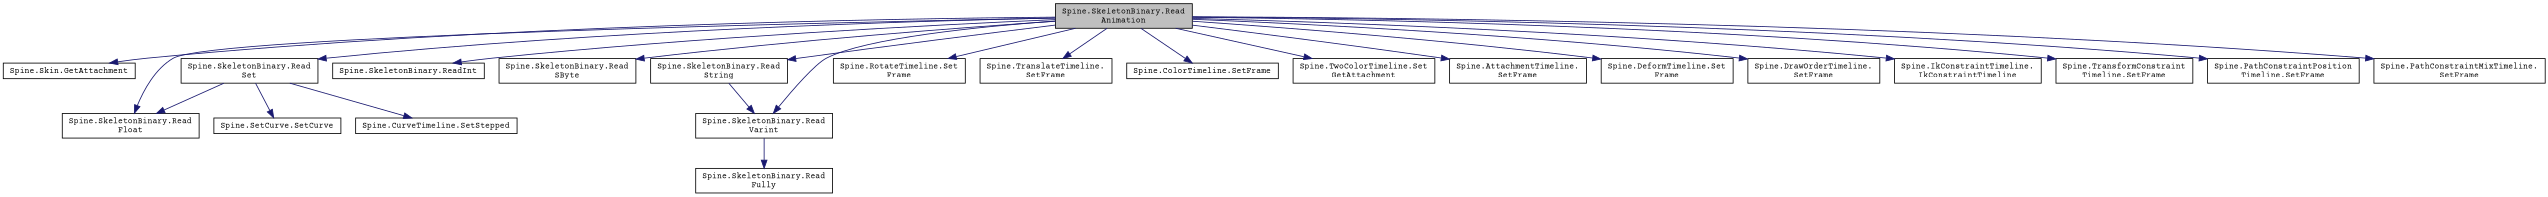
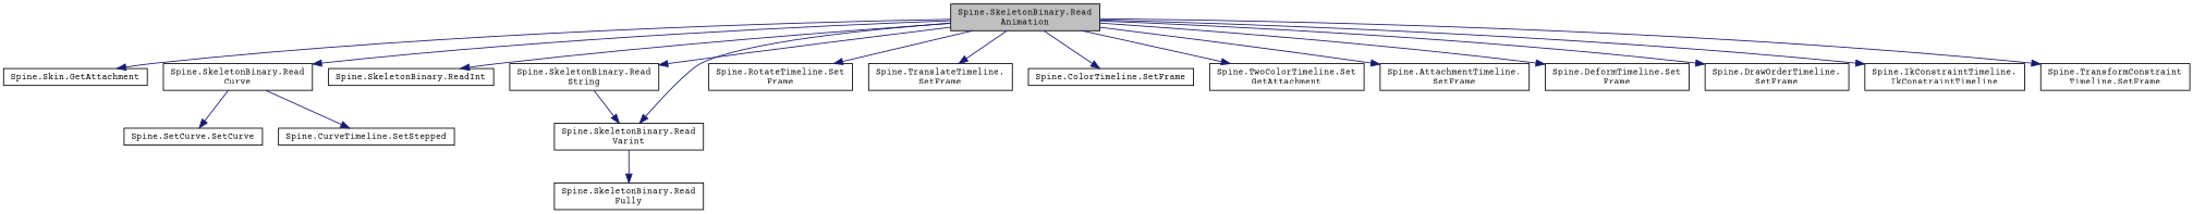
  digraph {
    fontname="Courier Prime"
    rankdir=TB
    node [color=black fillcolor=white fontname="Courier Prime" fontsize=10 shape=record style=filled]
    edge [color=midnightblue fontname="Courier Prime" fontsize=10 labelfontname=Helvetica labelfontsize=10 style=solid]
    n1 [fillcolor=grey75 fontcolor=black height=0.2 label="Spine.SkeletonBinary.Read\lAnimation" width=0.4]
    n2 [height=0.2 label="Spine.Skin.GetAttachment" width=0.4]
-   n3 [height=0.2 label="Spine.SkeletonBinary.Read\lSet" width=0.4]
-   n4 [height=0.2 label="Spine.SkeletonBinary.Read\lFloat" width=0.4]
+   n3 [height=0.2 label="Spine.SkeletonBinary.Read\lCurve" width=0.4]
    n5 [height=0.2 label="Spine.SkeletonBinary.ReadInt" width=0.4]
-   n6 [height=0.2 label="Spine.SkeletonBinary.Read\lSByte" width=0.4]
    n7 [height=0.2 label="Spine.SkeletonBinary.Read\lString" width=0.4]
    n8 [height=0.2 label="Spine.SkeletonBinary.Read\lVarint" width=0.4]
    n9 [height=0.2 label="Spine.RotateTimeline.Set\lFrame" width=0.4]
    n10 [height=0.2 label="Spine.TranslateTimeline.\lSetFrame" width=0.4]
    n11 [height=0.2 label="Spine.ColorTimeline.SetFrame" width=0.4]
    n12 [height=0.2 label="Spine.TwoColorTimeline.Set\lGetAttachment" width=0.4]
    n13 [height=0.2 label="Spine.AttachmentTimeline.\lSetFrame" width=0.4]
    n14 [height=0.2 label="Spine.DeformTimeline.Set\lFrame" width=0.4]
    n15 [height=0.2 label="Spine.DrawOrderTimeline.\lSetFrame" width=0.4]
    n16 [height=0.2 label="Spine.IkConstraintTimeline.\lIkConstraintTimeline" width=0.4]
    n17 [height=0.2 label="Spine.TransformConstraint\lTimeline.SetFrame" width=0.4]
-   n18 [height=0.2 label="Spine.PathConstraintPosition\lTimeline.SetFrame" width=0.4]
-   n19 [height=0.2 label="Spine.PathConstraintMixTimeline.\lSetFrame" width=0.4]
    n20 [height=0.2 label="Spine.SetCurve.SetCurve" width=0.4]
    n21 [height=0.2 label="Spine.CurveTimeline.SetStepped" width=0.4]
    n22 [height=0.2 label="Spine.SkeletonBinary.Read\lFully" width=0.4]
    n1 -> n2
    n1 -> n3
-   n1 -> n4
    n1 -> n5
-   n1 -> n6
    n1 -> n7
    n1 -> n8
    n1 -> n9
    n1 -> n10
    n1 -> n11
    n1 -> n12
    n1 -> n13
    n1 -> n14
    n1 -> n15
    n1 -> n16
    n1 -> n17
-   n1 -> n18
-   n1 -> n19
-   n3 -> n4
    n3 -> n20
    n3 -> n21
    n7 -> n8
    n8 -> n22
  }
